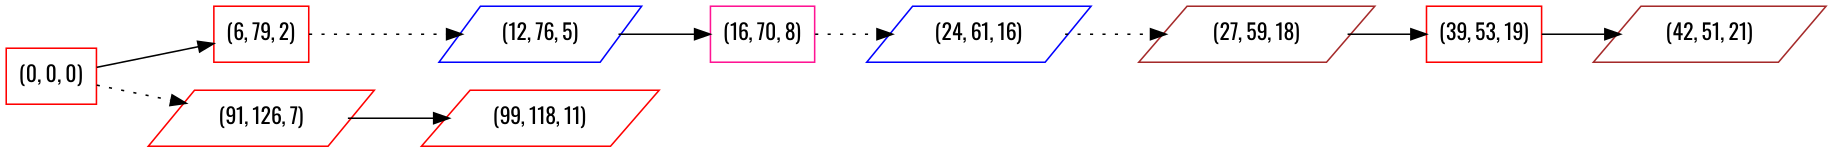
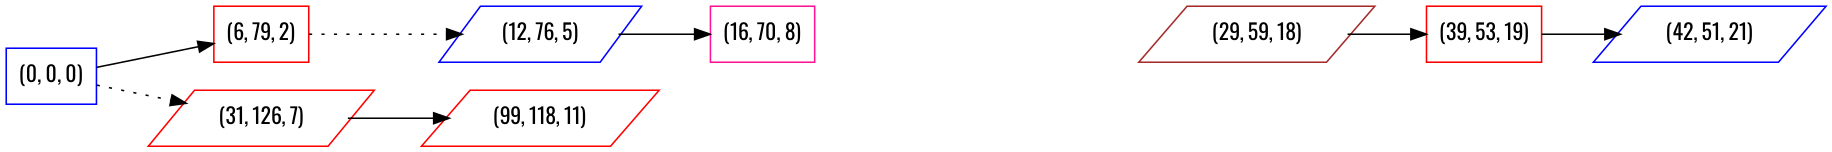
  digraph {
    fontname=Oswald
    rankdir=LR
    node [color=red fontname=Oswald shape=parallelogram]
    edge [fontname=Oswald style=solid]
-   "(0, 0, 0)" [shape=box]
+   "(0, 0, 0)" [color=blue shape=box]
    "(6, 79, 2)" [shape=box]
-   "(91, 126, 7)"
+   "(91, 126, 7)" [label="(31, 126, 7)"]
    n4 [color=blue label="(12, 76, 5)"]
    "(99, 118, 11)"
    "(16, 70, 8)" [color=deeppink shape=box]
-   "(24, 61, 16)" [color=blue]
-   "(27, 59, 18)" [color=brown]
+   "(27, 59, 18)" [color=brown label="(29, 59, 18)"]
    "(39, 53, 19)" [shape=box]
-   "(42, 51, 21)" [color=brown]
+   "(42, 51, 21)" [color=blue]
    "(0, 0, 0)" -> "(6, 79, 2)"
    "(0, 0, 0)" -> "(91, 126, 7)" [style=dotted]
    "(6, 79, 2)" -> n4 [style=dotted]
    "(91, 126, 7)" -> "(99, 118, 11)"
    n4 -> "(16, 70, 8)"
-   "(16, 70, 8)" -> "(24, 61, 16)" [style=dotted]
-   "(24, 61, 16)" -> "(27, 59, 18)" [style=dotted]
    "(27, 59, 18)" -> "(39, 53, 19)"
    "(39, 53, 19)" -> "(42, 51, 21)"
  }
